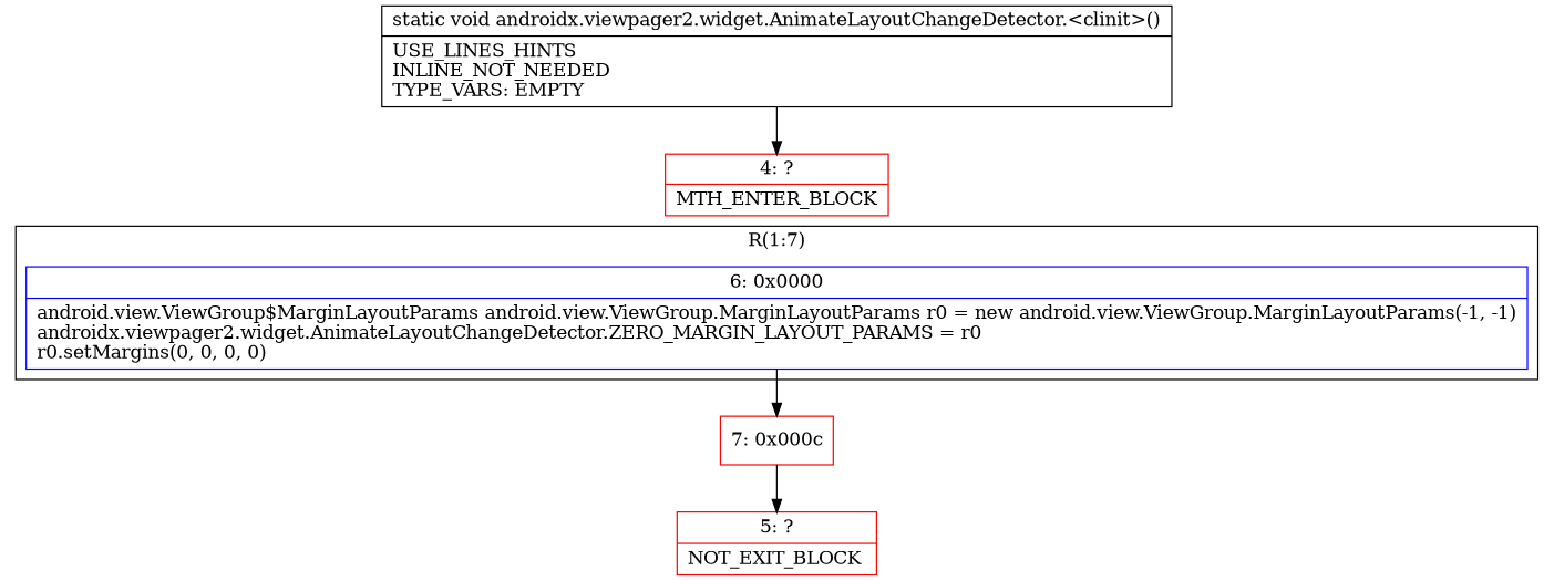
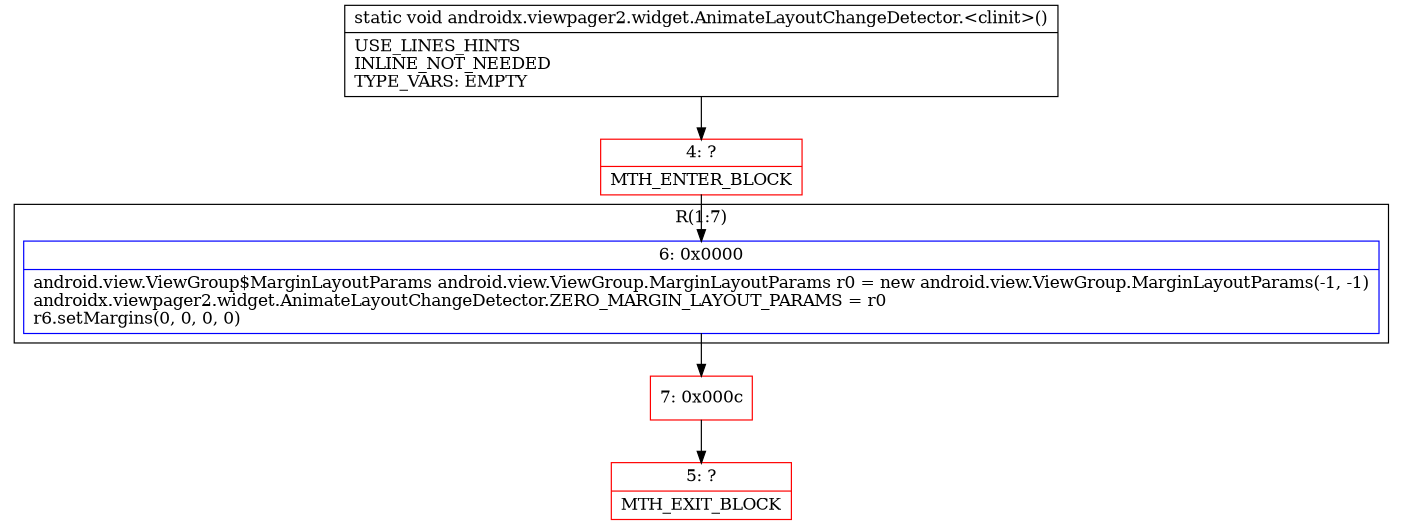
  digraph {
    node [color=red shape=record]
-   n1 [color=blue label="{6\:\ 0x0000|android.view.ViewGroup$MarginLayoutParams android.view.ViewGroup.MarginLayoutParams r0 = new android.view.ViewGroup.MarginLayoutParams(\-1, \-1)\landroidx.viewpager2.widget.AnimateLayoutChangeDetector.ZERO_MARGIN_LAYOUT_PARAMS = r0\lr0.setMargins(0, 0, 0, 0)\l}"]
+   n1 [color=blue label="{6\:\ 0x0000|android.view.ViewGroup$MarginLayoutParams android.view.ViewGroup.MarginLayoutParams r0 = new android.view.ViewGroup.MarginLayoutParams(\-1, \-1)\landroidx.viewpager2.widget.AnimateLayoutChangeDetector.ZERO_MARGIN_LAYOUT_PARAMS = r0\lr6.setMargins(0, 0, 0, 0)\l}"]
    n2 [label="{7\:\ 0x000c}"]
-   n3 [label="{5\:\ ?|NOT_EXIT_BLOCK\l}"]
+   n3 [label="{5\:\ ?|MTH_EXIT_BLOCK\l}"]
    n4 [label="{4\:\ ?|MTH_ENTER_BLOCK\l}"]
    n5 [label="{static void androidx.viewpager2.widget.AnimateLayoutChangeDetector.\<clinit\>()  | USE_LINES_HINTS\lINLINE_NOT_NEEDED\lTYPE_VARS: EMPTY\l}" color=""]
    subgraph cluster_1 {
      label="R(1:7)"
      n1
    }
    n1 -> n2
    n2 -> n3
+   n4 -> n1
    n5 -> n4
  }
